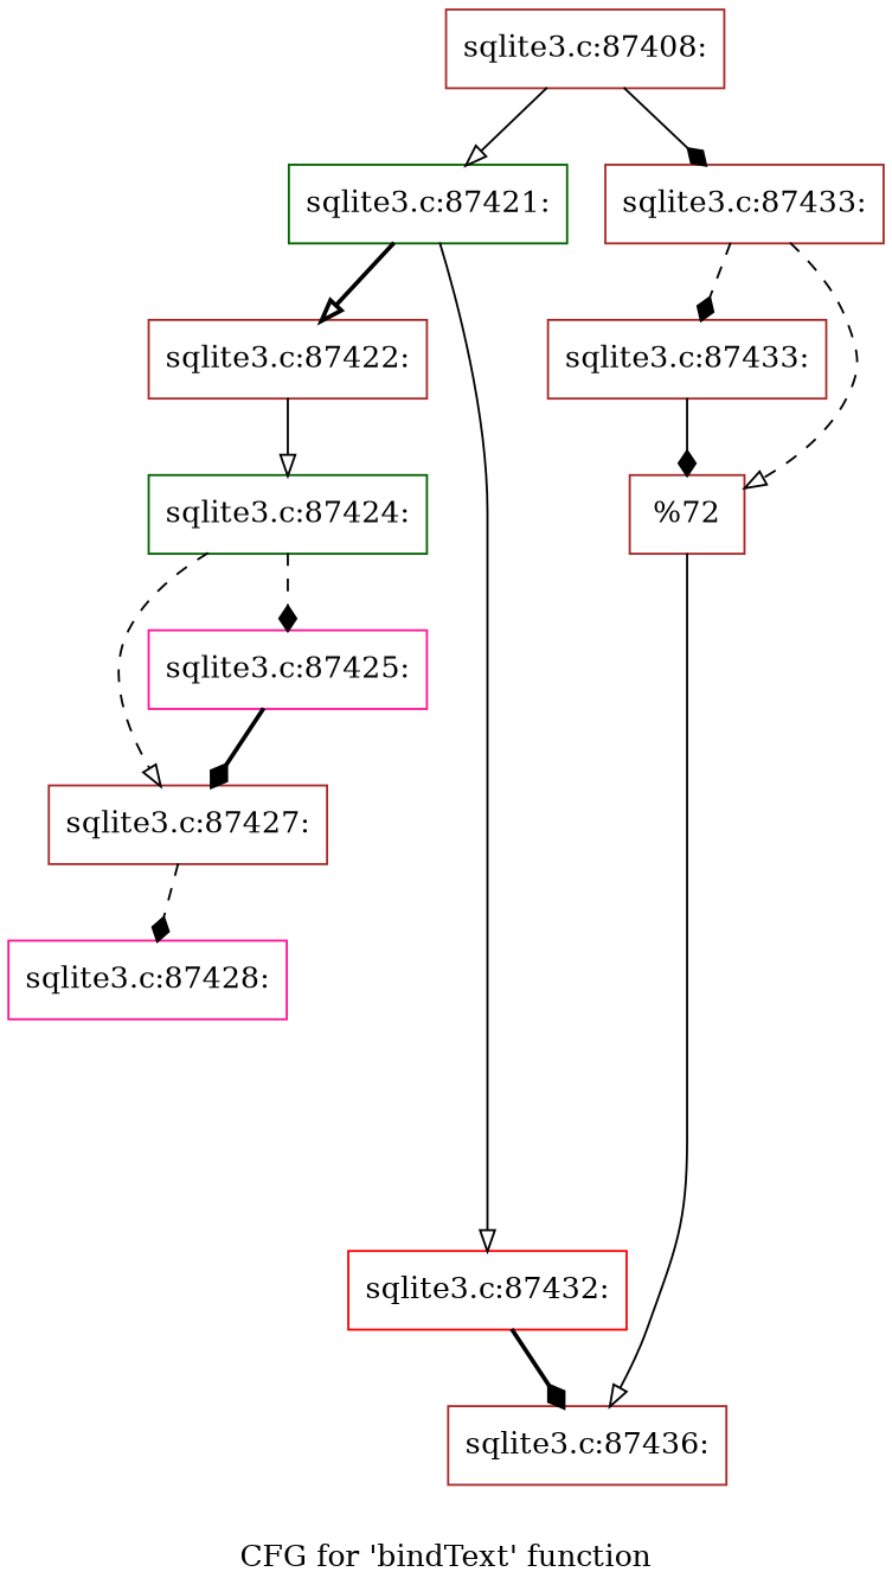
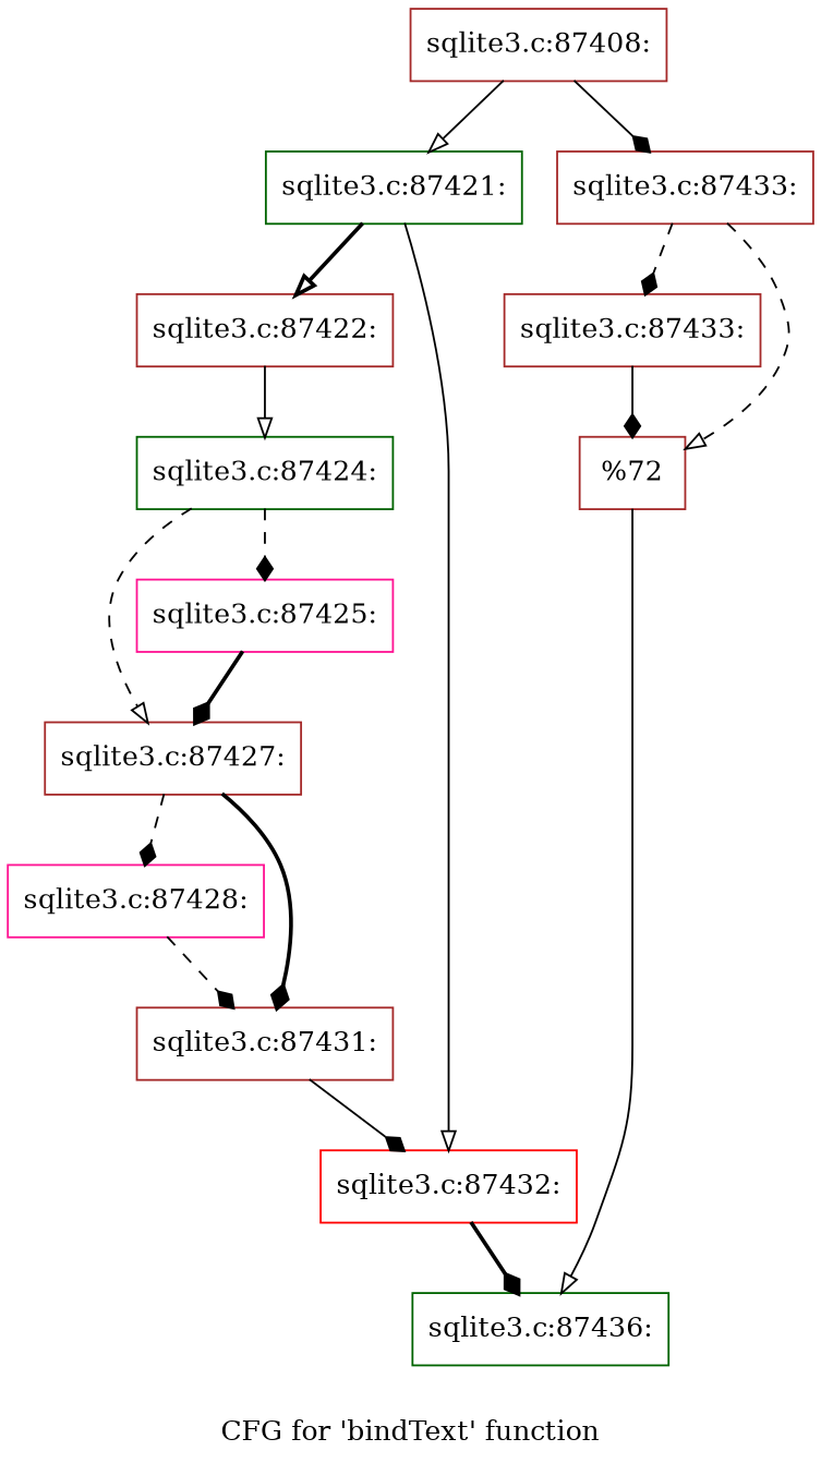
  digraph {
    label="CFG for 'bindText' function"
    node [color=brown shape=record]
    edge [arrowhead=diamond style=solid]
    n1 [label="{sqlite3.c:87408:}"]
    n2 [color=darkgreen label="{sqlite3.c:87421:}"]
    n3 [label="{sqlite3.c:87433:}"]
    n4 [label="{sqlite3.c:87422:}"]
    n5 [color=red label="{sqlite3.c:87432:}"]
    n6 [label="{sqlite3.c:87433:}"]
    n7 [label="{%72}"]
    n8 [color=darkgreen label="{sqlite3.c:87424:}"]
-   n9 [label="{sqlite3.c:87436:}"]
+   n9 [color=darkgreen label="{sqlite3.c:87436:}"]
    n10 [label="{sqlite3.c:87427:}"]
    n11 [color=deeppink label="{sqlite3.c:87425:}"]
    n12 [color=deeppink label="{sqlite3.c:87428:}"]
+   n13 [label="{sqlite3.c:87431:}"]
    n1 -> n2 [arrowhead=onormal]
    n1 -> n3
    n2 -> n4 [arrowhead=onormal style=bold]
    n2 -> n5 [arrowhead=onormal]
    n3 -> n6 [style=dashed]
    n3 -> n7 [arrowhead=onormal style=dashed]
    n4 -> n8 [arrowhead=onormal]
    n5 -> n9 [style=bold]
    n6 -> n7
    n7 -> n9 [arrowhead=onormal]
    n8 -> n10 [arrowhead=onormal style=dashed]
    n8 -> n11 [style=dashed]
    n10 -> n12 [style=dashed]
+   n10 -> n13 [style=bold]
    n11 -> n10 [style=bold]
+   n12 -> n13 [style=dashed]
+   n13 -> n5
  }
